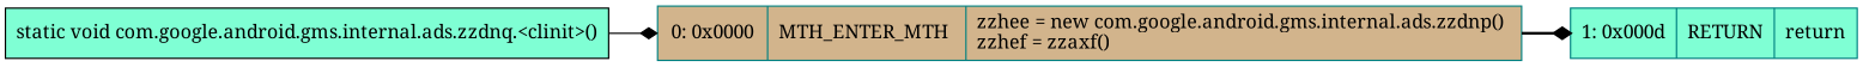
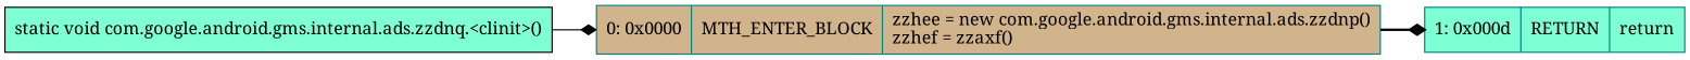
  digraph {
    rankdir=LR
    fontname="Noto Serif"
    node [shape=record style=filled fillcolor=aquamarine color=teal fontname="Noto Serif"]
    edge [arrowhead=diamond fontname="Noto Serif"]
-   n1 [label="{0\:\ 0x0000|MTH_ENTER_MTH\l|zzhee = new com.google.android.gms.internal.ads.zzdnp()\lzzhef = zzaxf()\l}" fillcolor=tan]
+   n1 [label="{0\:\ 0x0000|MTH_ENTER_BLOCK\l|zzhee = new com.google.android.gms.internal.ads.zzdnp()\lzzhef = zzaxf()\l}" fillcolor=tan]
    n2 [label="{1\:\ 0x000d|RETURN\l|return\l}"]
    n3 [label="{static void com.google.android.gms.internal.ads.zzdnq.\<clinit\>() }" color=black]
    n1 -> n2 [style=bold]
    n3 -> n1 [style=solid]
  }
